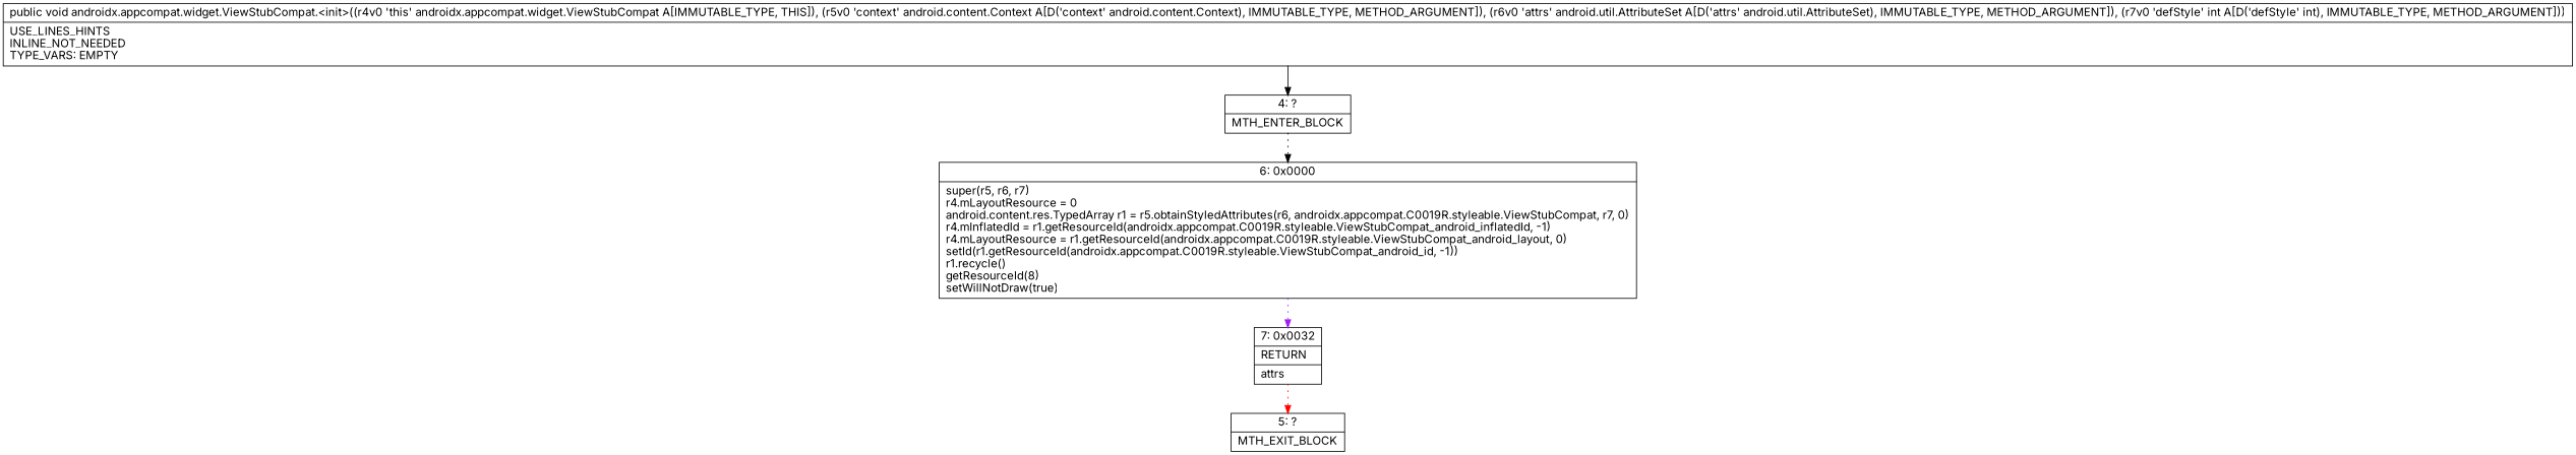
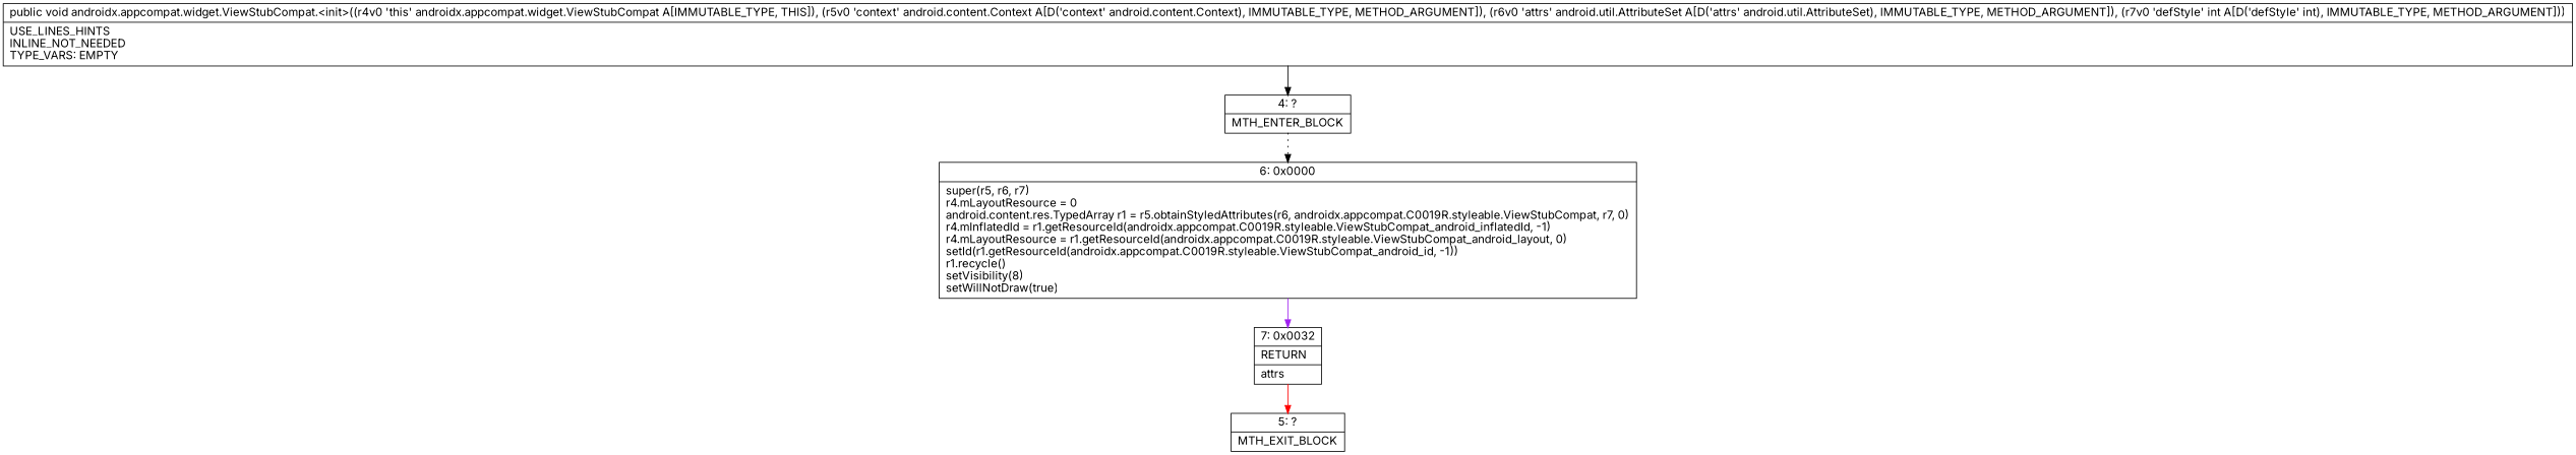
  digraph {
    fontname=Inter
    node [fontname=Inter shape=record]
    edge [color=black fontname=Inter style=dotted]
    n1 [label="{4\:\ ?|MTH_ENTER_BLOCK\l}"]
-   n2 [label="{6\:\ 0x0000|super(r5, r6, r7)\lr4.mLayoutResource = 0\landroid.content.res.TypedArray r1 = r5.obtainStyledAttributes(r6, androidx.appcompat.C0019R.styleable.ViewStubCompat, r7, 0)\lr4.mInflatedId = r1.getResourceId(androidx.appcompat.C0019R.styleable.ViewStubCompat_android_inflatedId, \-1)\lr4.mLayoutResource = r1.getResourceId(androidx.appcompat.C0019R.styleable.ViewStubCompat_android_layout, 0)\lsetId(r1.getResourceId(androidx.appcompat.C0019R.styleable.ViewStubCompat_android_id, \-1))\lr1.recycle()\lgetResourceId(8)\lsetWillNotDraw(true)\l}"]
+   n2 [label="{6\:\ 0x0000|super(r5, r6, r7)\lr4.mLayoutResource = 0\landroid.content.res.TypedArray r1 = r5.obtainStyledAttributes(r6, androidx.appcompat.C0019R.styleable.ViewStubCompat, r7, 0)\lr4.mInflatedId = r1.getResourceId(androidx.appcompat.C0019R.styleable.ViewStubCompat_android_inflatedId, \-1)\lr4.mLayoutResource = r1.getResourceId(androidx.appcompat.C0019R.styleable.ViewStubCompat_android_layout, 0)\lsetId(r1.getResourceId(androidx.appcompat.C0019R.styleable.ViewStubCompat_android_id, \-1))\lr1.recycle()\lsetVisibility(8)\lsetWillNotDraw(true)\l}"]
    n3 [label="{7\:\ 0x0032|RETURN\l|attrs\l}"]
    n4 [label="{5\:\ ?|MTH_EXIT_BLOCK\l}"]
    n5 [label="{public void androidx.appcompat.widget.ViewStubCompat.\<init\>((r4v0 'this' androidx.appcompat.widget.ViewStubCompat A[IMMUTABLE_TYPE, THIS]), (r5v0 'context' android.content.Context A[D('context' android.content.Context), IMMUTABLE_TYPE, METHOD_ARGUMENT]), (r6v0 'attrs' android.util.AttributeSet A[D('attrs' android.util.AttributeSet), IMMUTABLE_TYPE, METHOD_ARGUMENT]), (r7v0 'defStyle' int A[D('defStyle' int), IMMUTABLE_TYPE, METHOD_ARGUMENT]))  | USE_LINES_HINTS\lINLINE_NOT_NEEDED\lTYPE_VARS: EMPTY\l}"]
    n1 -> n2
-   n2 -> n3 [color=purple]
-   n3 -> n4 [color=red]
+   n2 -> n3 [color=purple style=solid]
+   n3 -> n4 [color=red style=solid]
    n5 -> n1 [style=solid]
  }
